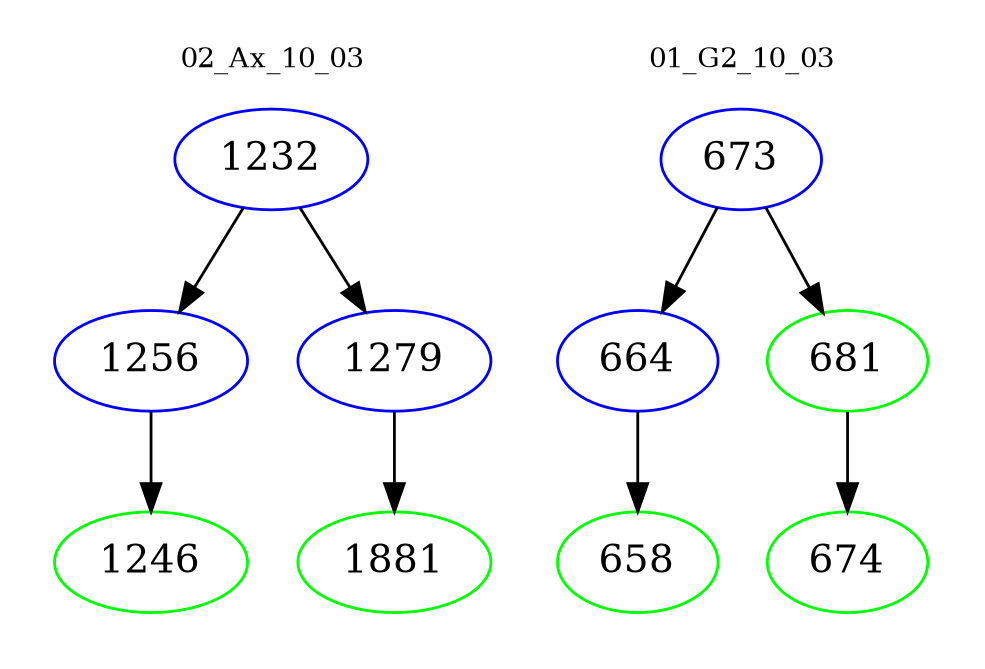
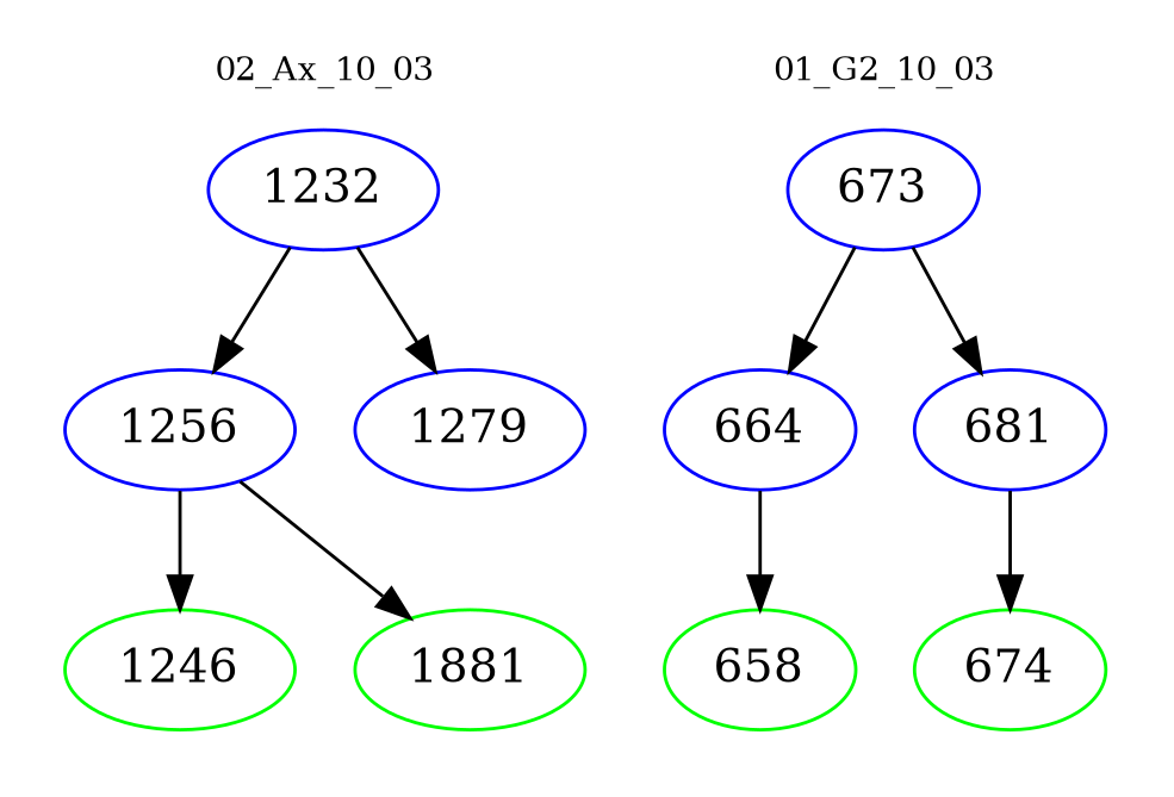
  digraph {
    node [color=blue]
    edge [color=black]
    n1 [label=1232]
    n2 [label=1256]
    n3 [label=1279]
    n4 [color=green label=1246]
    n5 [color=green label=1881]
    n6 [label=673]
    n7 [label=664]
-   n8 [color=green label=681]
+   n8 [label=681]
    n9 [color=green label=658]
    n10 [color=green label=674]
    subgraph cluster_1 {
      color=white
      fontsize=10
      label="02_Ax_10_03"
      n1
      n2
      n3
      n4
      n5
    }
    subgraph cluster_2 {
      color=white
      fontsize=10
      label="01_G2_10_03"
      n6
      n7
      n8
      n9
      n10
    }
    n1 -> n2
    n1 -> n3
    n2 -> n4
-   n3 -> n5
+   n2 -> n5
    n6 -> n7
    n6 -> n8
    n7 -> n9
    n8 -> n10
  }
